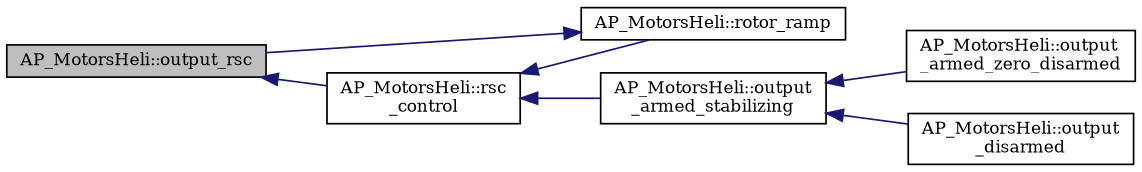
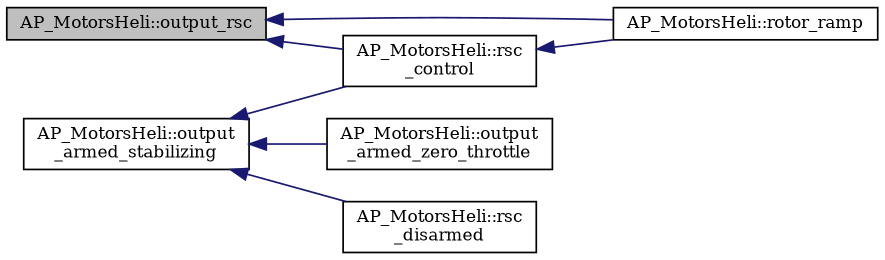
  digraph {
    fontname="DejaVu Serif"
    rankdir=LR
    node [color=black fillcolor=white fontname="DejaVu Serif" fontsize=10 shape=record style=filled]
    edge [color=midnightblue dir=back fontname="DejaVu Serif" fontsize=10 labelfontname=Helvetica labelfontsize=10 style=solid]
    n1 [fillcolor=grey75 fontcolor=black height=0.2 label="AP_MotorsHeli::output_rsc" width=0.4]
    n2 [height=0.2 label="AP_MotorsHeli::rotor_ramp" width=0.4]
    n3 [height=0.2 label="AP_MotorsHeli::rsc\l_control" width=0.4]
    n4 [height=0.2 label="AP_MotorsHeli::output\l_armed_stabilizing" width=0.4]
-   n5 [height=0.2 label="AP_MotorsHeli::output\l_armed_zero_disarmed" width=0.4]
-   n6 [height=0.2 label="AP_MotorsHeli::output\l_disarmed" width=0.4]
-   n2 -> n1
+   n5 [height=0.2 label="AP_MotorsHeli::output\l_armed_zero_throttle" width=0.4]
+   n6 [height=0.2 label="AP_MotorsHeli::rsc\l_disarmed" width=0.4]
+   n1 -> n2
    n1 -> n3
    n3 -> n2
-   n3 -> n4
+   n4 -> n3
    n4 -> n5
    n4 -> n6
  }
